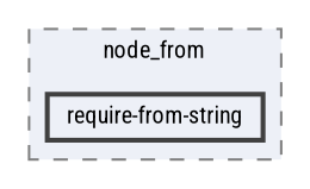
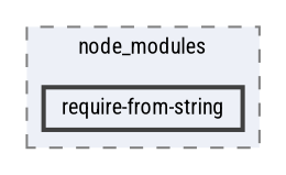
  digraph {
    compound=true
    fontname="Roboto Condensed"
    n1 [color=grey25 fillcolor="#edf0f7" fontname="Roboto Condensed" fontsize=10 height=0.2 label="require-from-string" shape=box style="filled,bold" width=0.4]
    subgraph cluster_1 {
      bgcolor="#edf0f7"
      fontsize=10
-     label=node_from
+     label=node_modules
      pencolor=grey50
      style="filled,dashed"
      n1
    }
  }
